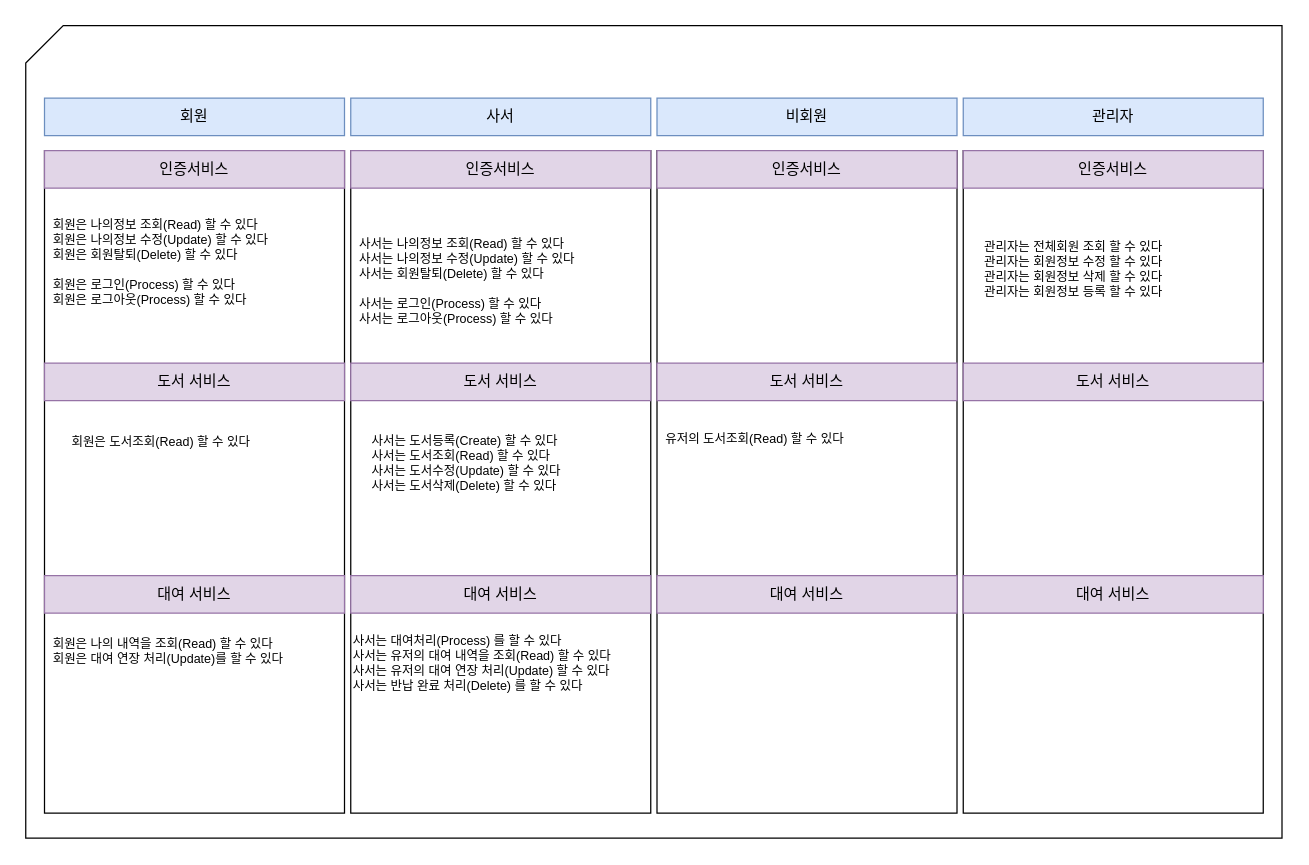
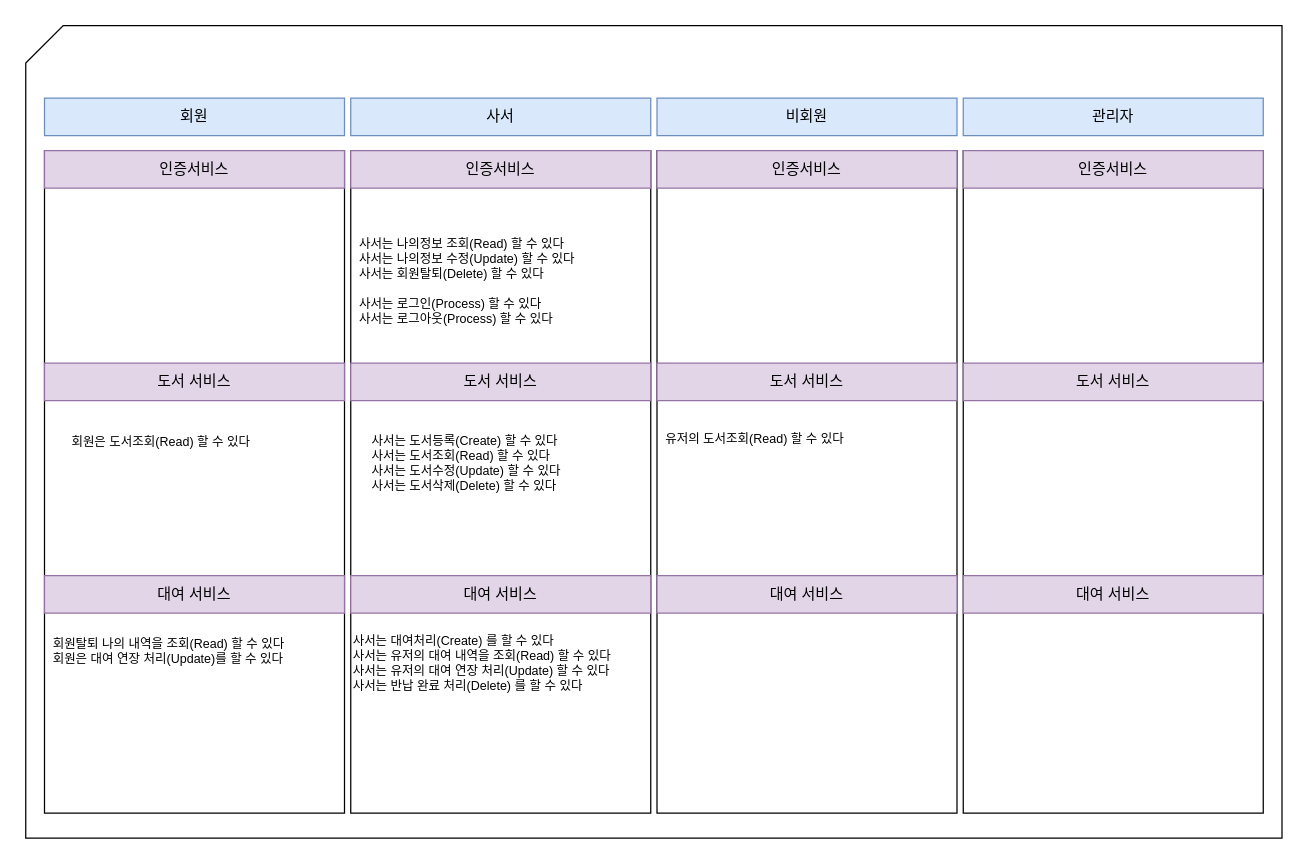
  <mxCell id="0" />
  <mxCell id="1" parent="0" />
  <mxCell id="2" value="" style="shape=card;whiteSpace=wrap;html=1;" parent="1" vertex="1"><mxGeometry x="20" y="20" width="1005" height="650" as="geometry" /></mxCell>
  <mxCell id="3" value="" style="rounded=0;whiteSpace=wrap;html=1;" parent="1" vertex="1"><mxGeometry x="770" y="120" width="240" height="530" as="geometry" /></mxCell>
  <mxCell id="4" value="" style="rounded=0;whiteSpace=wrap;html=1;" parent="1" vertex="1"><mxGeometry x="525" y="120" width="240" height="530" as="geometry" /></mxCell>
  <mxCell id="5" value="" style="rounded=0;whiteSpace=wrap;html=1;" parent="1" vertex="1"><mxGeometry x="280" y="120" width="240" height="530" as="geometry" /></mxCell>
  <mxCell id="6" value="" style="rounded=0;whiteSpace=wrap;html=1;" parent="1" vertex="1"><mxGeometry x="35" y="120" width="240" height="530" as="geometry" /></mxCell>
  <mxCell id="7" value="인증서비스" style="rounded=0;whiteSpace=wrap;html=1;fillColor=#e1d5e7;strokeColor=#9673a6;" parent="1" vertex="1"><mxGeometry x="35" y="120" width="240" height="30" as="geometry" /></mxCell>
  <mxCell id="8" value="인증서비스" style="rounded=0;whiteSpace=wrap;html=1;fillColor=#e1d5e7;strokeColor=#9673a6;" parent="1" vertex="1"><mxGeometry x="280" y="120" width="240" height="30" as="geometry" /></mxCell>
  <mxCell id="9" value="인증서비스" style="rounded=0;whiteSpace=wrap;html=1;fillColor=#e1d5e7;strokeColor=#9673a6;" parent="1" vertex="1"><mxGeometry x="525" y="120" width="240" height="30" as="geometry" /></mxCell>
  <mxCell id="10" value="인증서비스" style="rounded=0;whiteSpace=wrap;html=1;fillColor=#e1d5e7;strokeColor=#9673a6;" parent="1" vertex="1"><mxGeometry x="770" y="120" width="240" height="30" as="geometry" /></mxCell>
  <mxCell id="11" value="도서 서비스" style="rounded=0;whiteSpace=wrap;html=1;fillColor=#e1d5e7;strokeColor=#9673a6;" parent="1" vertex="1"><mxGeometry x="35" y="290" width="240" height="30" as="geometry" /></mxCell>
  <mxCell id="12" value="도서 서비스" style="rounded=0;whiteSpace=wrap;html=1;fillColor=#e1d5e7;strokeColor=#9673a6;" parent="1" vertex="1"><mxGeometry x="280" y="290" width="240" height="30" as="geometry" /></mxCell>
  <mxCell id="13" value="도서 서비스" style="rounded=0;whiteSpace=wrap;html=1;fillColor=#e1d5e7;strokeColor=#9673a6;" parent="1" vertex="1"><mxGeometry x="525" y="290" width="240" height="30" as="geometry" /></mxCell>
  <mxCell id="14" value="도서 서비스" style="rounded=0;whiteSpace=wrap;html=1;fillColor=#e1d5e7;strokeColor=#9673a6;" parent="1" vertex="1"><mxGeometry x="770" y="290" width="240" height="30" as="geometry" /></mxCell>
  <mxCell id="15" value="대여 서비스" style="rounded=0;whiteSpace=wrap;html=1;fillColor=#e1d5e7;strokeColor=#9673a6;" parent="1" vertex="1"><mxGeometry x="35" y="460" width="240" height="30" as="geometry" /></mxCell>
  <mxCell id="16" value="대여 서비스" style="rounded=0;whiteSpace=wrap;html=1;fillColor=#e1d5e7;strokeColor=#9673a6;" parent="1" vertex="1"><mxGeometry x="280" y="460" width="240" height="30" as="geometry" /></mxCell>
  <mxCell id="17" value="대여 서비스" style="rounded=0;whiteSpace=wrap;html=1;fillColor=#e1d5e7;strokeColor=#9673a6;" parent="1" vertex="1"><mxGeometry x="525" y="460" width="240" height="30" as="geometry" /></mxCell>
  <mxCell id="18" value="대여 서비스" style="rounded=0;whiteSpace=wrap;html=1;fillColor=#e1d5e7;strokeColor=#9673a6;" parent="1" vertex="1"><mxGeometry x="770" y="460" width="240" height="30" as="geometry" /></mxCell>
  <mxCell id="19" value="사서" style="text;html=1;align=center;verticalAlign=middle;resizable=0;points=[];autosize=1;strokeColor=none;fillColor=none;" parent="1" vertex="1"><mxGeometry x="285" y="78" width="50" height="30" as="geometry" /></mxCell>
  <mxCell id="20" value="비회원" style="text;html=1;align=center;verticalAlign=middle;resizable=0;points=[];autosize=1;strokeColor=none;fillColor=none;" parent="1" vertex="1"><mxGeometry x="555" y="78" width="60" height="30" as="geometry" /></mxCell>
  <mxCell id="21" value="회원" style="text;html=1;align=center;verticalAlign=middle;resizable=0;points=[];autosize=1;strokeColor=none;fillColor=none;" parent="1" vertex="1"><mxGeometry x="35" y="78" width="50" height="30" as="geometry" /></mxCell>
  <mxCell id="22" value="관리자" style="text;html=1;align=center;verticalAlign=middle;resizable=0;points=[];autosize=1;strokeColor=none;fillColor=none;" parent="1" vertex="1"><mxGeometry x="835" y="78" width="60" height="30" as="geometry" /></mxCell>
  <mxCell id="23" value="&lt;div&gt;&lt;span style=&quot;background-color: transparent; color: light-dark(rgb(0, 0, 0), rgb(255, 255, 255));&quot;&gt;회원은 도서조회(Read) 할 수 있다&lt;/span&gt;&lt;/div&gt;&lt;div&gt;&lt;br&gt;&lt;/div&gt;&lt;div&gt;&lt;br&gt;&lt;/div&gt;" style="text;html=1;align=left;verticalAlign=middle;resizable=0;points=[];autosize=1;strokeColor=none;fillColor=none;fontSize=10;" parent="1" vertex="1"><mxGeometry x="55" y="340" width="170" height="50" as="geometry" /></mxCell>
- <mxCell id="24" value="&lt;div&gt;&lt;span style=&quot;background-color: transparent; color: light-dark(rgb(0, 0, 0), rgb(255, 255, 255));&quot;&gt;회원은 나의정보 조회(Read) 할 수 있다&lt;/span&gt;&lt;/div&gt;&lt;div&gt;회원은 나의정보 수정(Update) 할 수 있다&lt;/div&gt;&lt;div&gt;회원은 회원탈퇴(Delete) 할 수 있다&lt;/div&gt;&lt;div&gt;&lt;br&gt;&lt;/div&gt;&lt;div&gt;회원은 로그인(Process) 할 수 있다&lt;/div&gt;&lt;div&gt;회원은 로그아웃&lt;span style=&quot;background-color: transparent; color: light-dark(rgb(0, 0, 0), rgb(255, 255, 255));&quot;&gt;(Process)&lt;/span&gt;&lt;span style=&quot;background-color: transparent; color: light-dark(rgb(0, 0, 0), rgb(255, 255, 255));&quot;&gt;&amp;nbsp;할 수 있다&lt;/span&gt;&lt;/div&gt;&lt;div&gt;&lt;br&gt;&lt;/div&gt;" style="text;html=1;align=left;verticalAlign=middle;resizable=0;points=[];autosize=1;strokeColor=none;fillColor=none;fontSize=10;" parent="1" vertex="1"><mxGeometry x="40" y="165" width="200" height="100" as="geometry" /></mxCell>
- <mxCell id="25" value="&lt;br&gt;&lt;div&gt;&lt;br&gt;&lt;/div&gt;&lt;div&gt;회원은 나의 내역을 조회(Read) 할 수 있다&lt;/div&gt;&lt;div&gt;회원은 대여 연장 처리(Update)를 할 수 있다&lt;/div&gt;&lt;div&gt;&lt;br&gt;&lt;/div&gt;&lt;div&gt;&lt;br&gt;&lt;/div&gt;" style="text;html=1;align=left;verticalAlign=middle;resizable=0;points=[];autosize=1;strokeColor=none;fillColor=none;fontSize=10;" parent="1" vertex="1"><mxGeometry x="40" y="475" width="210" height="90" as="geometry" /></mxCell>
+ <mxCell id="25" value="&lt;br&gt;&lt;div&gt;&lt;br&gt;&lt;/div&gt;&lt;div&gt;회원탈퇴 나의 내역을 조회(Read) 할 수 있다&lt;/div&gt;&lt;div&gt;회원은 대여 연장 처리(Update)를 할 수 있다&lt;/div&gt;&lt;div&gt;&lt;br&gt;&lt;/div&gt;&lt;div&gt;&lt;br&gt;&lt;/div&gt;" style="text;html=1;align=left;verticalAlign=middle;resizable=0;points=[];autosize=1;strokeColor=none;fillColor=none;fontSize=10;" parent="1" vertex="1"><mxGeometry x="40" y="475" width="210" height="90" as="geometry" /></mxCell>
  <mxCell id="26" value="&lt;div&gt;&lt;span style=&quot;background-color: transparent; color: light-dark(rgb(0, 0, 0), rgb(255, 255, 255));&quot;&gt;사서는 나의정보 조회(Read) 할 수 있다&lt;/span&gt;&lt;/div&gt;&lt;div&gt;&lt;span style=&quot;background-color: transparent; color: light-dark(rgb(0, 0, 0), rgb(255, 255, 255));&quot;&gt;사서는&lt;/span&gt;&amp;nbsp;나의정보 수정(Update) 할 수 있다&lt;/div&gt;&lt;div&gt;&lt;span style=&quot;background-color: transparent; color: light-dark(rgb(0, 0, 0), rgb(255, 255, 255));&quot;&gt;사서는&lt;/span&gt;&amp;nbsp;회원탈퇴(Delete) 할 수 있다&lt;/div&gt;&lt;div&gt;&lt;br&gt;&lt;/div&gt;&lt;div&gt;&lt;span style=&quot;background-color: transparent; color: light-dark(rgb(0, 0, 0), rgb(255, 255, 255));&quot;&gt;사서는&lt;/span&gt;&amp;nbsp;로그인(Process) 할 수 있다&lt;/div&gt;&lt;div&gt;&lt;span style=&quot;background-color: transparent; color: light-dark(rgb(0, 0, 0), rgb(255, 255, 255));&quot;&gt;사서는&lt;/span&gt;&amp;nbsp;로그아웃&lt;span style=&quot;background-color: transparent; color: light-dark(rgb(0, 0, 0), rgb(255, 255, 255));&quot;&gt;(Process)&lt;/span&gt;&lt;span style=&quot;background-color: transparent; color: light-dark(rgb(0, 0, 0), rgb(255, 255, 255));&quot;&gt;&amp;nbsp;할 수 있다&lt;/span&gt;&lt;/div&gt;&lt;div&gt;&lt;br&gt;&lt;/div&gt;" style="text;html=1;align=left;verticalAlign=middle;resizable=0;points=[];autosize=1;strokeColor=none;fillColor=none;fontSize=10;" parent="1" vertex="1"><mxGeometry x="285" y="180" width="200" height="100" as="geometry" /></mxCell>
  <mxCell id="27" value="&lt;br&gt;&lt;div&gt;사서는 도서등록(Create) 할 수 있다&lt;/div&gt;&lt;div&gt;사서는 도서조회(Read) 할 수 있다&lt;/div&gt;&lt;div&gt;사서는 도서수정(Update) 할 수 있다&lt;/div&gt;&lt;div&gt;사서는 도서삭제(Delete) 할 수 있다&lt;/div&gt;&lt;div&gt;&lt;br&gt;&lt;/div&gt;" style="text;html=1;align=left;verticalAlign=middle;resizable=0;points=[];autosize=1;strokeColor=none;fillColor=none;fontSize=10;" parent="1" vertex="1"><mxGeometry x="295" y="325" width="170" height="90" as="geometry" /></mxCell>
  <mxCell id="28" value="&lt;br&gt;&lt;div&gt;&lt;span style=&quot;background-color: transparent; color: light-dark(rgb(0, 0, 0), rgb(255, 255, 255));&quot;&gt;유저의 도서조회(Read) 할 수 있다&lt;/span&gt;&lt;/div&gt;&lt;div&gt;&lt;br&gt;&lt;/div&gt;" style="text;html=1;align=left;verticalAlign=middle;resizable=0;points=[];autosize=1;strokeColor=none;fillColor=none;fontSize=10;" parent="1" vertex="1"><mxGeometry x="530" y="325" width="180" height="50" as="geometry" /></mxCell>
- <mxCell id="29" value="&lt;br&gt;&lt;div&gt;사서는 대여처리(Process) 를 할 수 있다&lt;/div&gt;&lt;div&gt;사서는 유저의 대여 내역을 조회(Read) 할 수 있다&lt;/div&gt;&lt;div&gt;사서는 유저의 대여 연장 처리(Update) 할 수 있다&lt;/div&gt;&lt;div&gt;사서는 반납 완료 처리(Delete) 를 할 수 있다&lt;/div&gt;&lt;div&gt;&amp;nbsp;&lt;/div&gt;" style="text;html=1;align=left;verticalAlign=middle;resizable=0;points=[];autosize=1;strokeColor=none;fillColor=none;fontSize=10;" parent="1" vertex="1"><mxGeometry x="280" y="485" width="230" height="90" as="geometry" /></mxCell>
+ <mxCell id="29" value="&lt;br&gt;&lt;div&gt;사서는 대여처리(Create) 를 할 수 있다&lt;/div&gt;&lt;div&gt;사서는 유저의 대여 내역을 조회(Read) 할 수 있다&lt;/div&gt;&lt;div&gt;사서는 유저의 대여 연장 처리(Update) 할 수 있다&lt;/div&gt;&lt;div&gt;사서는 반납 완료 처리(Delete) 를 할 수 있다&lt;/div&gt;&lt;div&gt;&amp;nbsp;&lt;/div&gt;" style="text;html=1;align=left;verticalAlign=middle;resizable=0;points=[];autosize=1;strokeColor=none;fillColor=none;fontSize=10;" parent="1" vertex="1"><mxGeometry x="280" y="485" width="230" height="90" as="geometry" /></mxCell>
  <mxCell id="30" value="회원" style="rounded=0;whiteSpace=wrap;html=1;fillColor=#dae8fc;strokeColor=#6c8ebf;" parent="1" vertex="1"><mxGeometry x="35" y="78" width="240" height="30" as="geometry" /></mxCell>
  <mxCell id="31" value="사서" style="rounded=0;whiteSpace=wrap;html=1;fillColor=#dae8fc;strokeColor=#6c8ebf;" parent="1" vertex="1"><mxGeometry x="280" y="78" width="240" height="30" as="geometry" /></mxCell>
  <mxCell id="32" value="관리자" style="rounded=0;whiteSpace=wrap;html=1;fillColor=#dae8fc;strokeColor=#6c8ebf;" parent="1" vertex="1"><mxGeometry x="770" y="78" width="240" height="30" as="geometry" /></mxCell>
  <mxCell id="33" value="비회원" style="rounded=0;whiteSpace=wrap;html=1;fillColor=#dae8fc;strokeColor=#6c8ebf;" parent="1" vertex="1"><mxGeometry x="525" y="78" width="240" height="30" as="geometry" /></mxCell>
- <mxCell id="34" value="관리자는 전체회원 조회 할 수 있다&lt;div&gt;관리자는 회원정보 수정 할 수 있다&lt;/div&gt;&lt;div&gt;관리자는 회원정보 삭제 할 수 있다&lt;/div&gt;&lt;div&gt;관리자는 회원정보 등록 할 수 있다&lt;/div&gt;" style="text;html=1;align=left;verticalAlign=middle;resizable=0;points=[];autosize=1;strokeColor=none;fillColor=none;fontSize=10;" parent="1" vertex="1"><mxGeometry x="785" y="185" width="170" height="60" as="geometry" /></mxCell>
